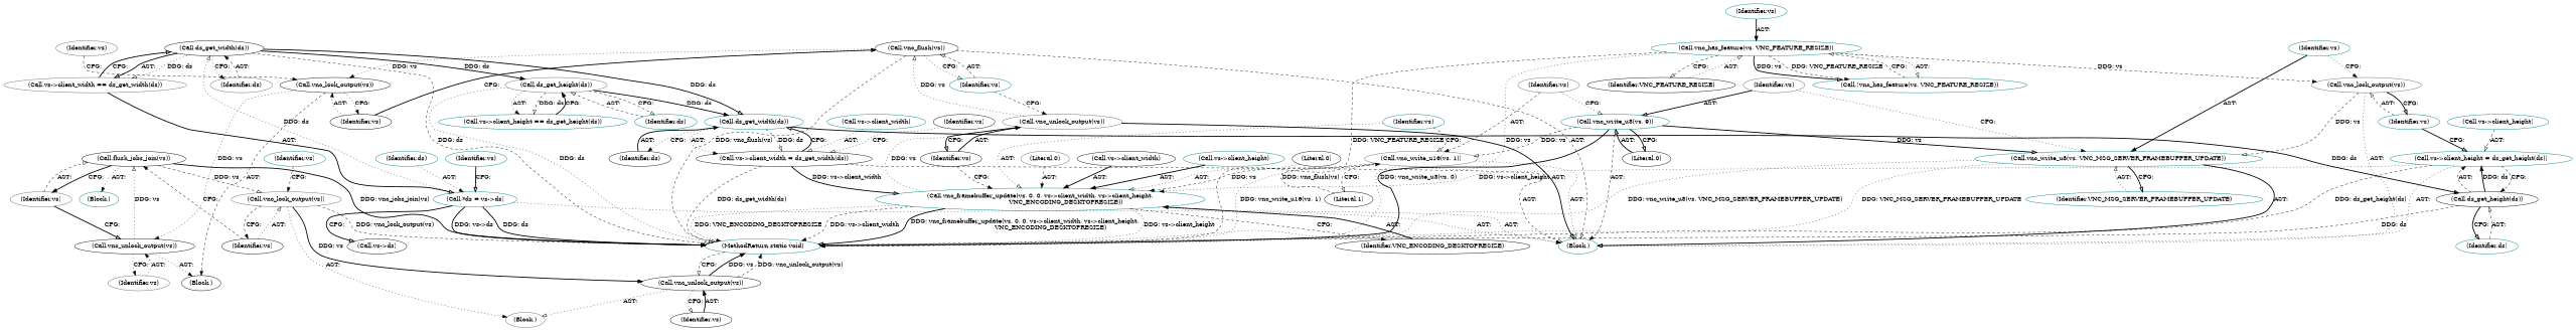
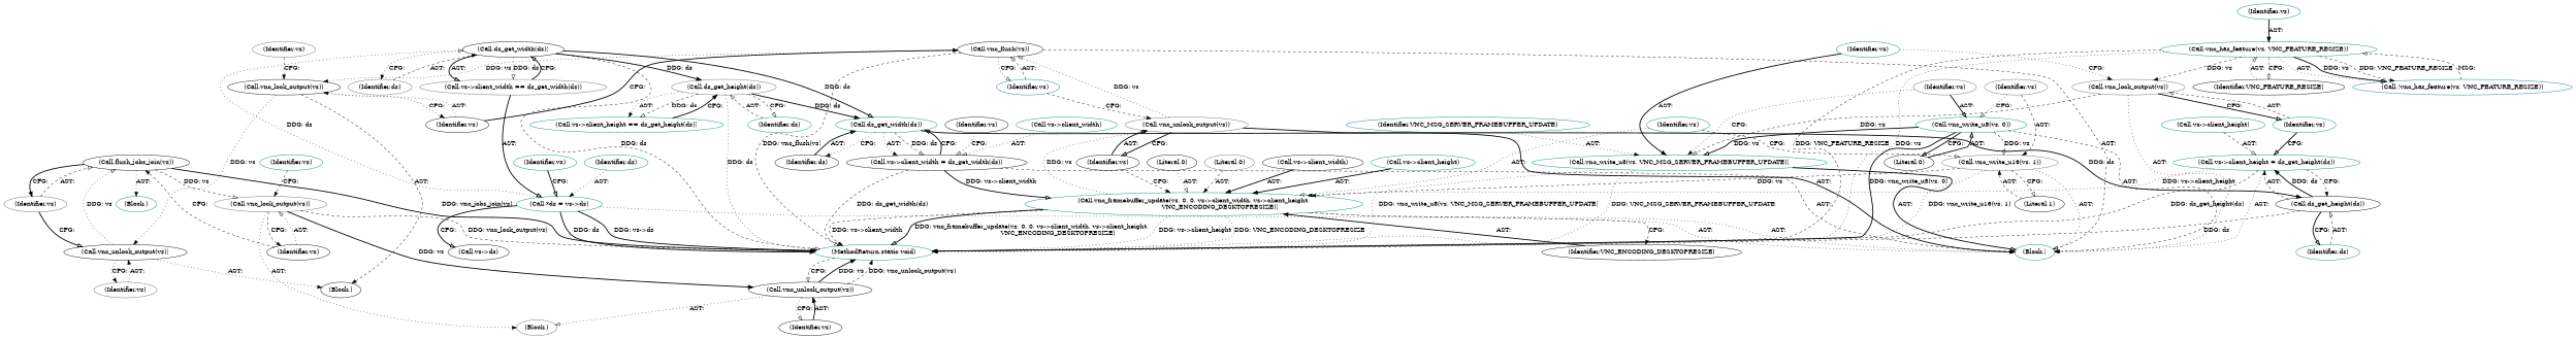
  digraph {
    node [color=teal]
    edge [arrowhead=onormal style=dashed]
    n1 [color=black label="(Call,flush_jobs_join(vs))"]
    n2 [color=gray40 label="(Call,vnc_lock_output(vs))"]
    n3 [color=gray40 label="(Identifier,vs)"]
    n4 [label="(MethodReturn,static void)"]
    n5 [label="(Block,)"]
    n6 [color=black label="(Call,vnc_unlock_output(vs))"]
    n7 [color=black label="(Identifier,vs)"]
    n8 [color=gray40 label="(Block,)"]
    n9 [color=black label="(Call,vnc_unlock_output(vs))"]
    n10 [color=black label="(Block,)"]
    n11 [color=gray40 label="(Identifier,vs)"]
    n12 [color=black label="(Call,vnc_lock_output(vs))"]
    n13 [color=black label="(Identifier,vs)"]
    n14 [color=black label="(Call,vnc_flush(vs))"]
    n15 [label="(Block,)"]
    n16 [label="(Identifier,vs)"]
    n17 [color=gray40 label="(Call,vnc_unlock_output(vs))"]
    n18 [color=black label="(Identifier,vs)"]
    n19 [label="(Call,vnc_framebuffer_update(vs, 0, 0, vs->client_width, vs->client_height,\n                           VNC_ENCODING_DESKTOPRESIZE))"]
    n20 [color=black label="(Identifier,VNC_ENCODING_DESKTOPRESIZE)"]
    n21 [color=gray40 label="(Call,vnc_write_u16(vs, 1))"]
    n22 [color=black label="(Literal,1)"]
-   n23 [label="(Call,vnc_write_u8(vs, 9))"]
+   n23 [label="(Call,vnc_write_u8(vs, 0))"]
    n24 [color=black label="(Literal,0)"]
    n25 [label="(Call,vnc_write_u8(vs, VNC_MSG_SERVER_FRAMEBUFFER_UPDATE))"]
    n26 [label="(Identifier,VNC_MSG_SERVER_FRAMEBUFFER_UPDATE)"]
    n27 [color=gray40 label="(Call,vnc_lock_output(vs))"]
    n28 [label="(Identifier,vs)"]
    n29 [label="(Call,vs->client_height = ds_get_height(ds))"]
    n30 [label="(Call,vnc_has_feature(vs, VNC_FEATURE_RESIZE))"]
    n31 [color=black label="(Identifier,VNC_FEATURE_RESIZE)"]
    n32 [label="(Call,!vnc_has_feature(vs, VNC_FEATURE_RESIZE))"]
    n33 [color=black label="(Call,vs->client_width = ds_get_width(ds))"]
    n34 [label="(Call,ds_get_width(ds))"]
    n35 [color=black label="(Call,ds_get_height(ds))"]
    n36 [color=black label="(Identifier,ds)"]
    n37 [label="(Identifier,ds)"]
    n38 [color=gray40 label="(Call,ds_get_height(ds))"]
    n39 [label="(Identifier,ds)"]
    n40 [label="(Call,vs->client_height == ds_get_height(ds))"]
    n41 [color=black label="(Call,ds_get_width(ds))"]
    n42 [color=gray40 label="(Identifier,ds)"]
    n43 [color=gray40 label="(Call,vs->client_width == ds_get_width(ds))"]
    n44 [label="(Call,*ds = vs->ds)"]
    n45 [color=black label="(Call,vs->ds)"]
    n46 [color=black label="(Identifier,vs)"]
    n47 [label="(Call,vs->client_height)"]
    n48 [label="(Identifier,vs)"]
    n49 [color=gray40 label="(Identifier,vs)"]
    n50 [color=gray40 label="(Identifier,vs)"]
    n51 [color=gray40 label="(Literal,0)"]
    n52 [color=black label="(Call,vs->client_width)"]
    n53 [label="(Identifier,vs)"]
    n54 [label="(Identifier,vs)"]
    n55 [color=gray40 label="(Identifier,vs)"]
    n56 [label="(Call,vs->client_height)"]
    n57 [color=black label="(Identifier,vs)"]
    n58 [label="(Identifier,vs)"]
    n59 [label="(Identifier,vs)"]
    n60 [label="(Call,vs->client_width)"]
    n61 [color=black label="(Literal,0)"]
    n62 [label="(Identifier,ds)"]
    n1 -> n2 [label="DDG: vs"]
    n1 -> n3 [arrowhead=normal label="CFG: " style=bold]
    n1 -> n4 [arrowhead=normal label="DDG: vnc_jobs_join(vs)" style=bold]
    n1 -> n5 [arrowhead=normal label="AST: " style=dotted]
    n2 -> n4 [label="DDG: vnc_lock_output(vs)"]
    n2 -> n6 [arrowhead=normal label="DDG: vs" style=bold]
    n2 -> n7 [arrowhead=normal label="CFG: "]
    n2 -> n8 [arrowhead=normal label="AST: " style=dotted]
    n3 -> n1 [label="AST: "]
    n3 -> n9 [label="CFG: " style=bold]
    n4 -> n6 [label="CFG: "]
    n6 -> n4 [arrowhead=normal label="DDG: vs" style=bold]
    n6 -> n4 [arrowhead=normal label="DDG: vnc_unlock_output(vs)"]
    n6 -> n8 [label="AST: " style=dotted]
    n6 -> n46 [label="CFG: " style=dotted]
    n7 -> n1 [arrowhead=normal label="CFG: "]
    n7 -> n2 [label="AST: " style=dotted]
    n9 -> n1 [label="DDG: vs" style=dotted]
    n9 -> n10 [arrowhead=normal label="AST: " style=dotted]
    n9 -> n11 [arrowhead=normal label="CFG: " style=dotted]
    n11 -> n9 [arrowhead=normal label="AST: " style=dotted]
    n12 -> n9 [arrowhead=normal label="DDG: vs" style=dotted]
    n12 -> n10 [arrowhead=normal label="AST: "]
    n12 -> n13 [arrowhead=normal label="CFG: " style=dotted]
    n13 -> n12 [arrowhead=normal label="AST: " style=dotted]
    n13 -> n14 [arrowhead=normal label="CFG: " style=bold]
    n14 -> n4 [label="DDG: vnc_flush(vs)"]
    n14 -> n12 [arrowhead=normal label="DDG: vs" style=dotted]
    n14 -> n15 [label="AST: "]
    n14 -> n16 [label="CFG: " style=dotted]
    n16 -> n14 [label="AST: "]
    n16 -> n17 [arrowhead=normal label="CFG: "]
    n17 -> n14 [label="DDG: vs" style=dotted]
    n17 -> n15 [label="AST: " style=bold]
    n17 -> n18 [label="CFG: " style=bold]
    n18 -> n17 [label="AST: " style=bold]
    n18 -> n19 [arrowhead=normal label="CFG: "]
    n19 -> n4 [label="DDG: vnc_framebuffer_update(vs, 0, 0, vs->client_width, vs->client_height,\n                           VNC_ENCODING_DESKTOPRESIZE)" style=bold]
    n19 -> n4 [arrowhead=normal label="DDG: vs->client_height" style=dotted]
    n19 -> n4 [arrowhead=normal label="DDG: VNC_ENCODING_DESKTOPRESIZE" style=dotted]
    n19 -> n4 [arrowhead=normal label="DDG: vs->client_width"]
    n19 -> n15 [arrowhead=normal label="AST: " style=dotted]
    n19 -> n17 [arrowhead=normal label="DDG: vs" style=dotted]
    n19 -> n20 [arrowhead=normal label="CFG: "]
    n20 -> n19 [arrowhead=normal label="AST: " style=bold]
    n21 -> n4 [label="DDG: vnc_write_u16(vs, 1)" style=dotted]
    n21 -> n15 [label="AST: " style=dotted]
    n21 -> n19 [arrowhead=normal label="DDG: vs"]
    n21 -> n22 [label="CFG: "]
-   n22 -> n21 [arrowhead=normal label="DDG: vnc_flush(vs)"]
+   n22 -> n21 [arrowhead=normal label="AST: "]
    n23 -> n4 [label="DDG: vnc_write_u8(vs, 0)" style=bold]
    n23 -> n15 [arrowhead=normal label="AST: "]
    n23 -> n21 [label="DDG: vs"]
    n23 -> n24 [label="CFG: " style=bold]
    n23 -> n25 [label="DDG: vs" style=bold]
    n24 -> n23 [label="AST: " style=bold]
    n25 -> n4 [label="DDG: VNC_MSG_SERVER_FRAMEBUFFER_UPDATE" style=dotted]
    n25 -> n4 [label="DDG: vnc_write_u8(vs, VNC_MSG_SERVER_FRAMEBUFFER_UPDATE)" style=dotted]
    n25 -> n15 [label="AST: " style=bold]
-   n25 -> n26 [label="CFG: " style=bold]
-   n26 -> n25 [label="AST: " style=dotted]
+   n26 -> n25 [arrowhead=normal label="AST: " style=dotted]
    n27 -> n15 [label="AST: " style=dotted]
    n27 -> n25 [label="DDG: vs"]
    n27 -> n28 [label="CFG: " style=bold]
    n28 -> n27 [label="AST: "]
    n28 -> n29 [label="CFG: " style=bold]
    n29 -> n4 [arrowhead=normal label="DDG: ds_get_height(ds)"]
    n29 -> n15 [label="AST: " style=dotted]
    n29 -> n19 [arrowhead=normal label="DDG: vs->client_height" style=dotted]
    n29 -> n35 [arrowhead=normal label="CFG: "]
    n30 -> n4 [label="DDG: vs" style=dotted]
    n30 -> n4 [arrowhead=normal label="DDG: VNC_FEATURE_RESIZE"]
    n30 -> n27 [arrowhead=normal label="DDG: vs"]
    n30 -> n31 [label="CFG: "]
    n30 -> n32 [label="AST: " style=dotted]
    n30 -> n32 [label="DDG: vs" style=bold]
    n30 -> n32 [arrowhead=normal label="DDG: VNC_FEATURE_RESIZE"]
    n31 -> n30 [label="AST: " style=dotted]
-   n32 -> n30 [label="CFG: "]
+   n32 -> n30 [label="MSG: "]
    n33 -> n4 [label="DDG: ds_get_width(ds)"]
    n33 -> n15 [label="AST: "]
    n33 -> n19 [label="DDG: vs->client_width" style=bold]
    n33 -> n34 [label="CFG: " style=bold]
    n34 -> n33 [arrowhead=normal label="AST: " style=dotted]
    n34 -> n33 [label="DDG: ds"]
    n34 -> n35 [arrowhead=normal label="DDG: ds" style=bold]
    n34 -> n36 [arrowhead=normal label="CFG: " style=dotted]
    n35 -> n4 [arrowhead=normal label="DDG: ds"]
    n35 -> n29 [arrowhead=normal label="AST: "]
    n35 -> n29 [arrowhead=normal label="DDG: ds" style=bold]
    n35 -> n37 [label="CFG: " style=bold]
    n36 -> n34 [arrowhead=normal label="AST: " style=bold]
    n37 -> n35 [label="AST: "]
    n38 -> n4 [label="DDG: ds" style=dotted]
    n38 -> n34 [arrowhead=normal label="DDG: ds" style=bold]
    n38 -> n39 [label="CFG: "]
    n38 -> n40 [arrowhead=normal label="AST: " style=dotted]
    n38 -> n40 [label="DDG: ds"]
    n39 -> n38 [label="AST: "]
    n40 -> n38 [arrowhead=normal label="CFG: " style=bold]
    n41 -> n4 [label="DDG: ds"]
    n41 -> n34 [label="DDG: ds" style=bold]
    n41 -> n38 [arrowhead=normal label="DDG: ds" style=bold]
    n41 -> n42 [arrowhead=normal label="CFG: " style=dotted]
    n41 -> n43 [label="AST: " style=bold]
    n41 -> n43 [label="DDG: ds" style=dotted]
    n42 -> n41 [arrowhead=normal label="AST: "]
    n43 -> n41 [label="CFG: " style=bold]
    n43 -> n44 [label="AST: " style=bold]
    n44 -> n4 [arrowhead=normal label="DDG: vs->ds" style=bold]
    n44 -> n4 [label="DDG: ds" style=bold]
    n44 -> n15 [arrowhead=normal label="AST: " style=dotted]
    n44 -> n41 [label="DDG: ds" style=dotted]
    n44 -> n45 [label="CFG: " style=bold]
    n46 -> n6 [arrowhead=normal label="AST: " style=bold]
    n47 -> n29 [label="AST: "]
    n48 -> n19 [label="AST: " style=dotted]
    n48 -> n21 [label="CFG: "]
    n49 -> n23 [label="AST: " style=bold]
    n49 -> n25 [arrowhead=normal label="CFG: " style=dotted]
    n50 -> n12 [arrowhead=normal label="CFG: "]
    n51 -> n19 [arrowhead=normal label="AST: "]
    n52 -> n19 [arrowhead=normal label="AST: " style=bold]
    n53 -> n25 [arrowhead=normal label="AST: " style=bold]
    n53 -> n27 [arrowhead=normal label="CFG: " style=dotted]
    n54 -> n44 [label="CFG: " style=bold]
    n55 -> n21 [arrowhead=normal label="AST: "]
    n55 -> n23 [label="CFG: " style=dotted]
    n56 -> n19 [arrowhead=normal label="AST: " style=bold]
    n57 -> n33 [label="CFG: " style=dotted]
    n58 -> n2 [arrowhead=normal label="CFG: "]
    n59 -> n30 [arrowhead=normal label="AST: " style=bold]
    n60 -> n33 [label="AST: " style=dotted]
    n61 -> n19 [label="AST: " style=dotted]
    n62 -> n44 [arrowhead=normal label="AST: " style=dotted]
  }
